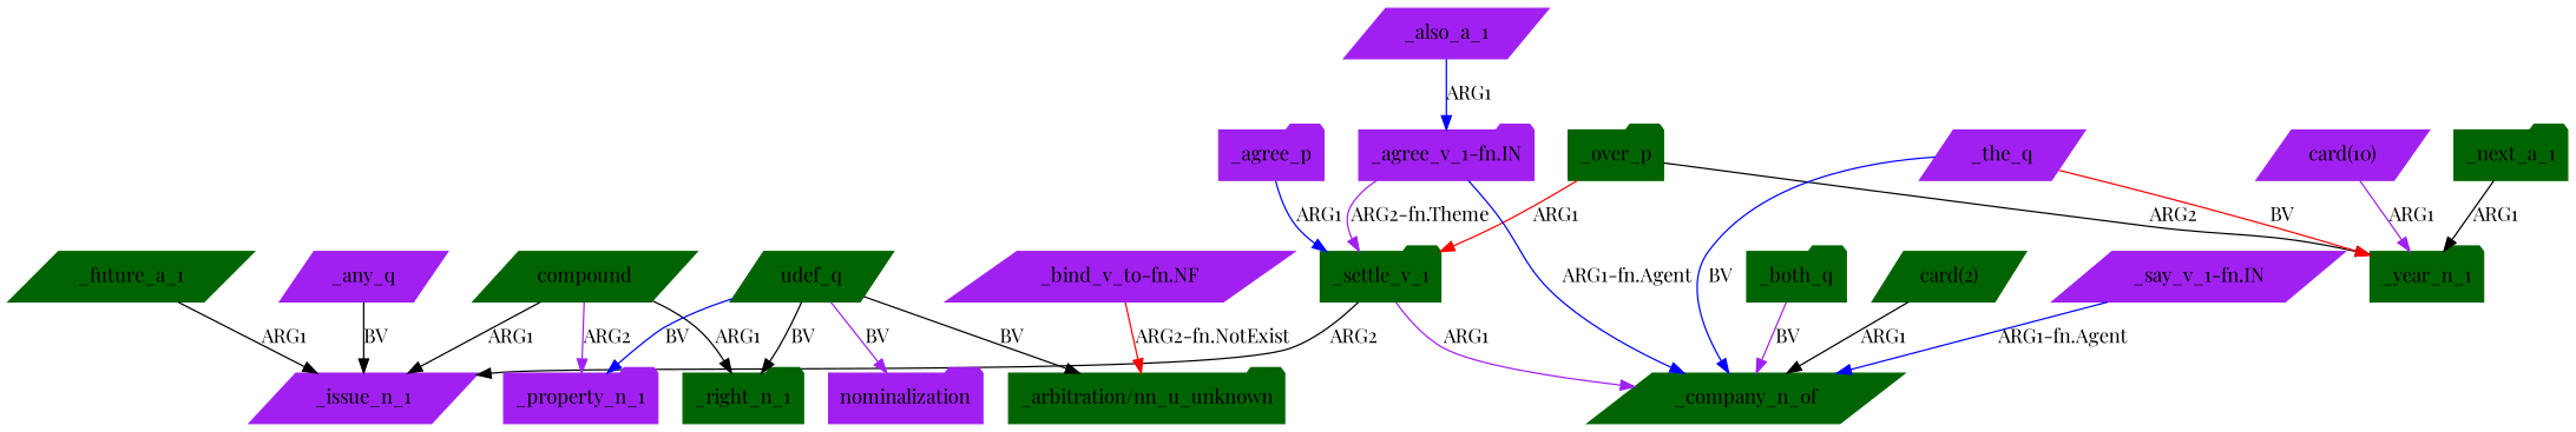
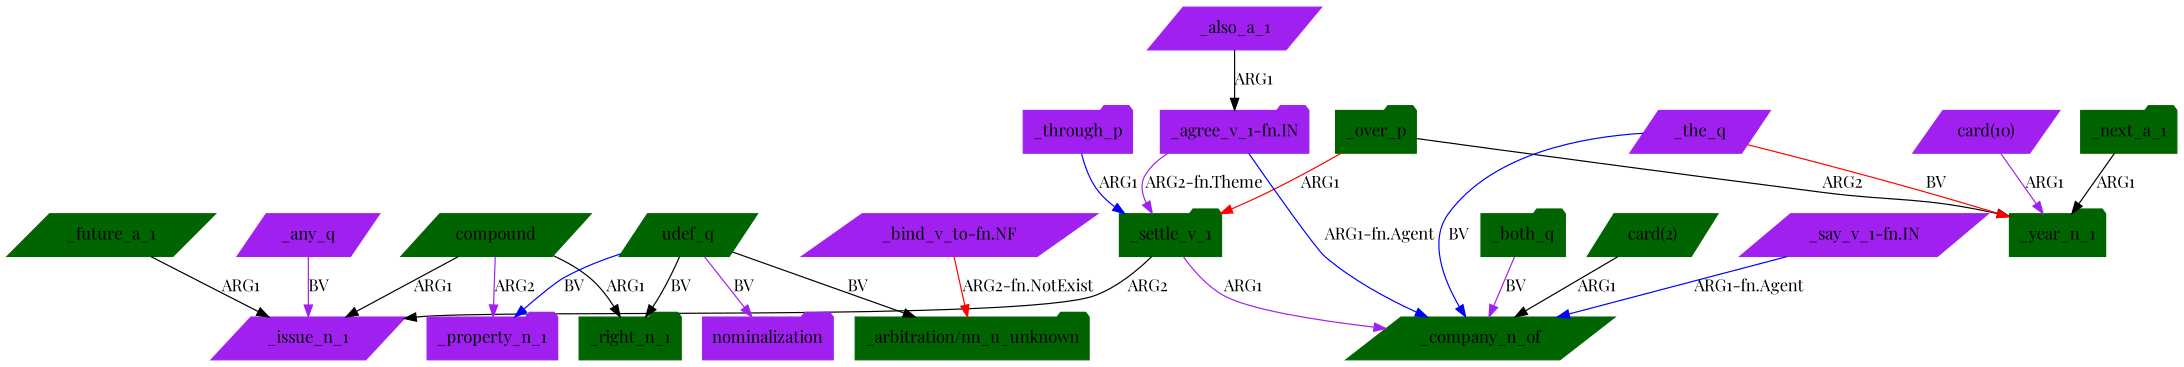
  digraph {
    fontname="Playfair Display"
    node [color=darkgreen fontname="Playfair Display" shape=parallelogram style=filled]
    edge [color=black fontname="Playfair Display"]
-   _through_p [color=purple shape=folder label=_agree_p]
+   _through_p [color=purple shape=folder]
    _settle_v_1 [shape=folder]
    nominalization [color=purple shape=folder]
    _issue_n_1 [color=purple]
    _company_n_of
    "_bind_v_to-fn.NF" [color=purple]
    "_arbitration/nn_u_unknown" [shape=folder]
    _future_a_1
    compound
    _property_n_1 [color=purple shape=folder]
    _right_n_1 [shape=folder]
    "_say_v_1-fn.IN" [color=purple]
    _over_p [shape=folder]
    _year_n_1 [shape=folder]
    "card(10)" [color=purple]
    _the_q [color=purple]
    "_agree_v_1-fn.IN" [color=purple shape=folder]
    _also_a_1 [color=purple]
    _both_q [shape=folder]
    udef_q
    _next_a_1 [shape=folder]
    _any_q [color=purple]
    "card(2)"
    _through_p -> _settle_v_1 [color=blue label=ARG1]
    _settle_v_1 -> _issue_n_1 [label=ARG2]
    _settle_v_1 -> _company_n_of [color=purple label=ARG1]
    "_bind_v_to-fn.NF" -> "_arbitration/nn_u_unknown" [color=red label="ARG2-fn.NotExist"]
    _future_a_1 -> _issue_n_1 [label=ARG1]
    compound -> _issue_n_1 [label=ARG1]
    compound -> _property_n_1 [color=purple label=ARG2]
    compound -> _right_n_1 [label=ARG1]
    "_say_v_1-fn.IN" -> _company_n_of [color=blue label="ARG1-fn.Agent"]
    _over_p -> _settle_v_1 [color=red label=ARG1]
    _over_p -> _year_n_1 [label=ARG2]
    "card(10)" -> _year_n_1 [color=purple label=ARG1]
    _the_q -> _company_n_of [color=blue label=BV]
    _the_q -> _year_n_1 [color=red label=BV]
    "_agree_v_1-fn.IN" -> _settle_v_1 [color=purple label="ARG2-fn.Theme"]
    "_agree_v_1-fn.IN" -> _company_n_of [color=blue label="ARG1-fn.Agent"]
-   _also_a_1 -> "_agree_v_1-fn.IN" [color=blue label=ARG1]
+   _also_a_1 -> "_agree_v_1-fn.IN" [label=ARG1]
    _both_q -> _company_n_of [color=purple label=BV]
    udef_q -> nominalization [color=purple label=BV]
    udef_q -> "_arbitration/nn_u_unknown" [label=BV]
    udef_q -> _property_n_1 [color=blue label=BV]
    udef_q -> _right_n_1 [label=BV]
    _next_a_1 -> _year_n_1 [label=ARG1]
-   _any_q -> _issue_n_1 [label=BV]
+   _any_q -> _issue_n_1 [color=purple label=BV]
    "card(2)" -> _company_n_of [label=ARG1]
  }
